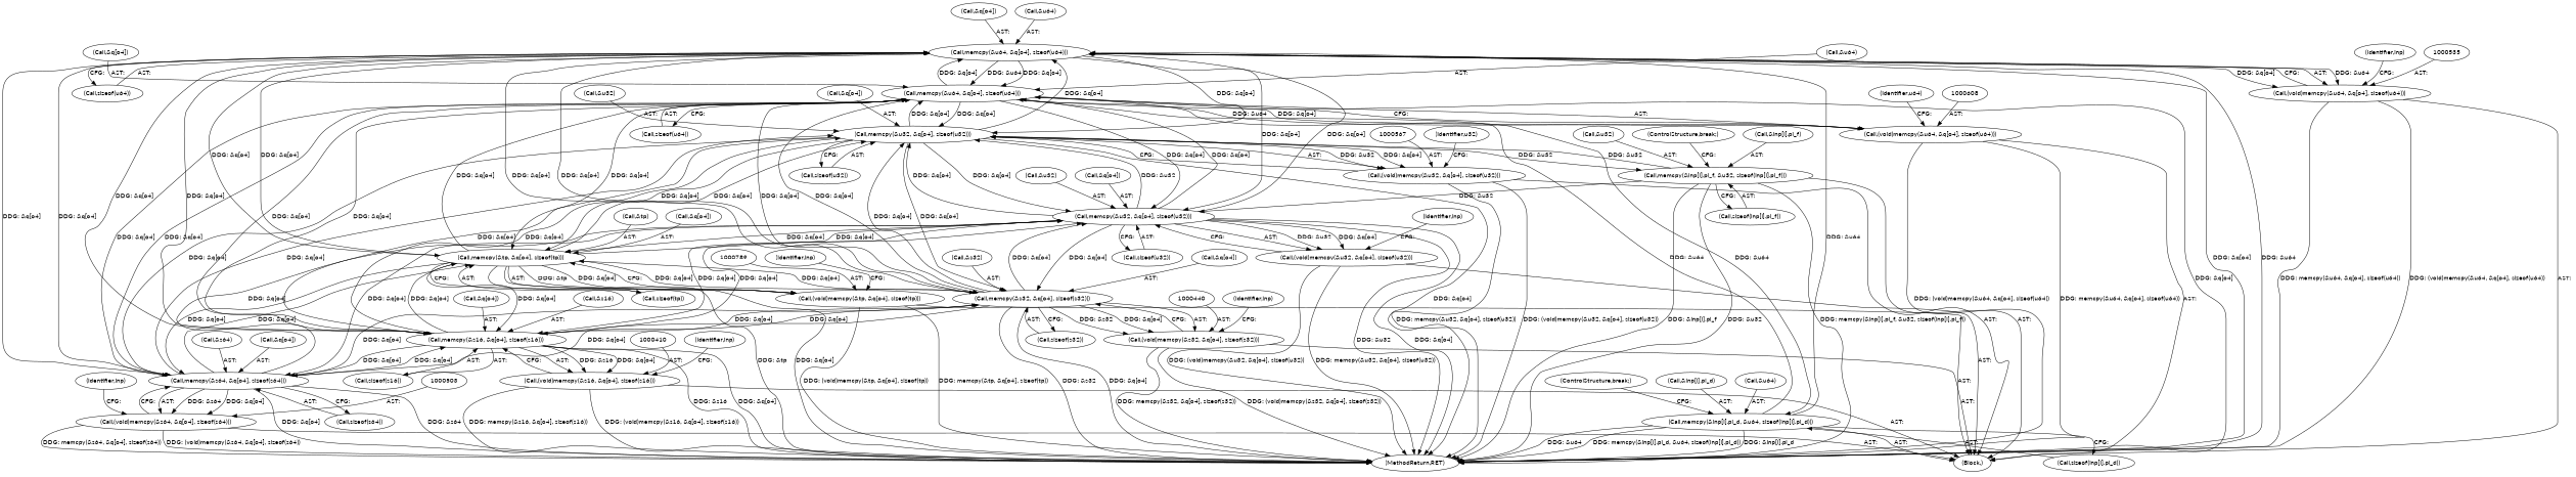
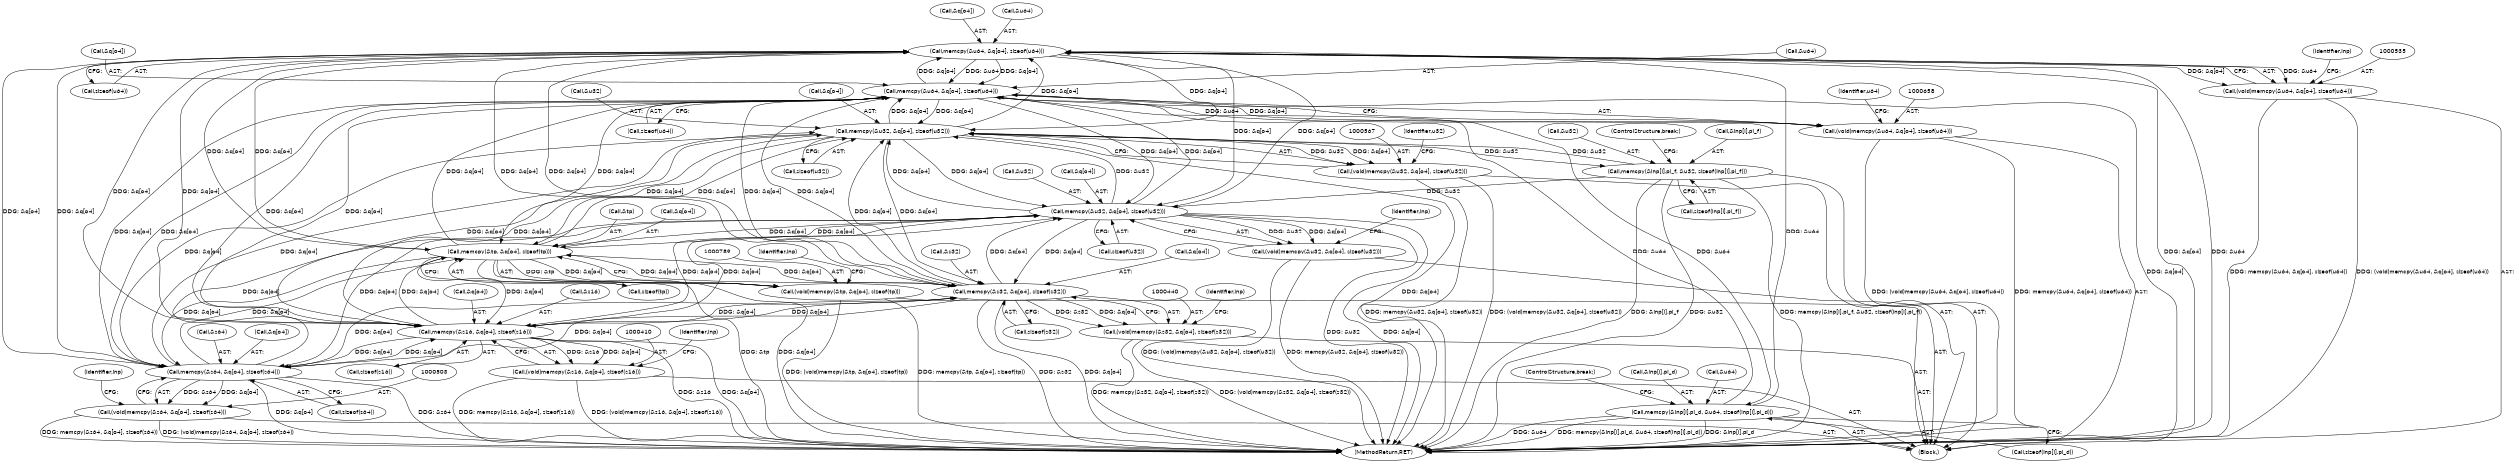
  digraph {
    fontname=Lato
    node [fontname=Lato]
    edge [fontname=Lato]
    n1 [label="(Call,memcpy(&u64, &q[o4], sizeof(u64)))"]
    n2 [label="(Call,memcpy(&u64, &q[o4], sizeof(u64)))"]
    n3 [label="(Call,memcpy(&u32, &q[o4], sizeof(u32)))"]
    n4 [label="(Call,memcpy(&u32, &q[o4], sizeof(u32)))"]
    n5 [label="(Call,memcpy(&tp, &q[o4], sizeof(tp)))"]
    n6 [label="(Call,memcpy(&s64, &q[o4], sizeof(s64)))"]
    n7 [label="(Call,memcpy(&s16, &q[o4], sizeof(s16)))"]
    n8 [label="(Call,memcpy(&s32, &q[o4], sizeof(s32)))"]
    n9 [label="(Call,(void)memcpy(&u64, &q[o4], sizeof(u64)))"]
    n10 [label="(MethodReturn,RET)"]
    n11 [label="(Call,sizeof(u64))"]
    n12 [label="(Call,memcpy(&inp[i].pi_d, &u64, sizeof(inp[i].pi_d)))"]
    n13 [label="(Call,(void)memcpy(&u64, &q[o4], sizeof(u64)))"]
    n14 [label="(Call,sizeof(u64))"]
    n15 [label="(Call,memcpy(&inp[i].pi_f, &u32, sizeof(inp[i].pi_f)))"]
    n16 [label="(Call,(void)memcpy(&u32, &q[o4], sizeof(u32)))"]
    n17 [label="(Call,sizeof(u32))"]
    n18 [label="(Call,(void)memcpy(&u32, &q[o4], sizeof(u32)))"]
    n19 [label="(Call,sizeof(u32))"]
    n20 [label="(Call,(void)memcpy(&tp, &q[o4], sizeof(tp)))"]
    n21 [label="(Call,sizeof(tp))"]
    n22 [label="(Call,(void)memcpy(&s64, &q[o4], sizeof(s64)))"]
    n23 [label="(Call,sizeof(s64))"]
    n24 [label="(Call,(void)memcpy(&s16, &q[o4], sizeof(s16)))"]
    n25 [label="(Call,sizeof(s16))"]
    n26 [label="(Call,(void)memcpy(&s32, &q[o4], sizeof(s32)))"]
    n27 [label="(Call,sizeof(s32))"]
    n28 [label="(Block,)"]
    n29 [label="(Call,sizeof(inp[i].pi_d))"]
    n30 [label="(Call,sizeof(inp[i].pi_f))"]
    n31 [label="(Call,&q[o4])"]
    n32 [label="(Call,&s32)"]
    n33 [label="(Call,&u64)"]
    n34 [label="(Call,&q[o4])"]
    n35 [label="(Call,&q[o4])"]
    n36 [label="(Identifier,inp)"]
    n37 [label="(Call,&q[o4])"]
    n38 [label="(Call,&u32)"]
    n39 [label="(ControlStructure,break;)"]
    n40 [label="(Call,&s16)"]
    n41 [label="(Call,&inp[i].pi_d)"]
    n42 [label="(Identifier,inp)"]
    n43 [label="(Identifier,inp)"]
    n44 [label="(Call,&s64)"]
    n45 [label="(Call,&q[o4])"]
    n46 [label="(Call,&u64)"]
    n47 [label="(Call,&q[o4])"]
    n48 [label="(Call,&tp)"]
    n49 [label="(Identifier,inp)"]
    n50 [label="(Call,&u32)"]
    n51 [label="(ControlStructure,break;)"]
    n52 [label="(Identifier,inp)"]
    n53 [label="(Identifier,u32)"]
    n54 [label="(Identifier,u64)"]
    n55 [label="(Identifier,inp)"]
    n56 [label="(Call,&inp[i].pi_f)"]
    n57 [label="(Call,&u32)"]
    n58 [label="(Call,&q[o4])"]
    n59 [label="(Call,&q[o4])"]
    n60 [label="(Call,&u64)"]
    1000410
    1000440
    1000503
    1000535
    1000567
-   1000608
+   1000608 [label=1000658]
    1000789
    n1 -> n2 [label="DDG: &u64"]
    n1 -> n2 [label="DDG: &q[o4]"]
    n1 -> n3 [label="DDG: &q[o4]"]
    n1 -> n4 [label="DDG: &q[o4]"]
    n1 -> n5 [label="DDG: &q[o4]"]
    n1 -> n6 [label="DDG: &q[o4]"]
    n1 -> n7 [label="DDG: &q[o4]"]
    n1 -> n8 [label="DDG: &q[o4]"]
    n1 -> n9 [label="AST: "]
    n1 -> n9 [label="DDG: &u64"]
    n1 -> n9 [label="DDG: &q[o4]"]
    n1 -> n10 [label="DDG: &q[o4]"]
    n1 -> n10 [label="DDG: &u64"]
    n1 -> n11 [label="CFG: "]
    n2 -> n1 [label="DDG: &q[o4]"]
    n2 -> n3 [label="DDG: &q[o4]"]
    n2 -> n4 [label="DDG: &q[o4]"]
    n2 -> n5 [label="DDG: &q[o4]"]
    n2 -> n6 [label="DDG: &q[o4]"]
    n2 -> n7 [label="DDG: &q[o4]"]
    n2 -> n8 [label="DDG: &q[o4]"]
    n2 -> n10 [label="DDG: &q[o4]"]
    n2 -> n12 [label="DDG: &u64"]
    n2 -> n13 [label="AST: "]
    n2 -> n13 [label="DDG: &u64"]
    n2 -> n13 [label="DDG: &q[o4]"]
    n2 -> n14 [label="CFG: "]
    n3 -> n1 [label="DDG: &q[o4]"]
    n3 -> n2 [label="DDG: &q[o4]"]
    n3 -> n4 [label="DDG: &q[o4]"]
    n3 -> n5 [label="DDG: &q[o4]"]
    n3 -> n6 [label="DDG: &q[o4]"]
    n3 -> n7 [label="DDG: &q[o4]"]
    n3 -> n8 [label="DDG: &q[o4]"]
    n3 -> n10 [label="DDG: &q[o4]"]
    n3 -> n15 [label="DDG: &u32"]
    n3 -> n16 [label="AST: "]
    n3 -> n16 [label="DDG: &u32"]
    n3 -> n16 [label="DDG: &q[o4]"]
    n3 -> n17 [label="CFG: "]
    n4 -> n1 [label="DDG: &q[o4]"]
    n4 -> n2 [label="DDG: &q[o4]"]
    n4 -> n3 [label="DDG: &u32"]
    n4 -> n3 [label="DDG: &q[o4]"]
    n4 -> n5 [label="DDG: &q[o4]"]
    n4 -> n6 [label="DDG: &q[o4]"]
    n4 -> n7 [label="DDG: &q[o4]"]
    n4 -> n8 [label="DDG: &q[o4]"]
    n4 -> n10 [label="DDG: &q[o4]"]
    n4 -> n10 [label="DDG: &u32"]
    n4 -> n18 [label="AST: "]
    n4 -> n18 [label="DDG: &u32"]
    n4 -> n18 [label="DDG: &q[o4]"]
    n4 -> n19 [label="CFG: "]
    n5 -> n1 [label="DDG: &q[o4]"]
    n5 -> n2 [label="DDG: &q[o4]"]
    n5 -> n3 [label="DDG: &q[o4]"]
    n5 -> n4 [label="DDG: &q[o4]"]
    n5 -> n6 [label="DDG: &q[o4]"]
    n5 -> n7 [label="DDG: &q[o4]"]
    n5 -> n8 [label="DDG: &q[o4]"]
    n5 -> n10 [label="DDG: &tp"]
    n5 -> n10 [label="DDG: &q[o4]"]
    n5 -> n20 [label="AST: "]
    n5 -> n20 [label="DDG: &tp"]
    n5 -> n20 [label="DDG: &q[o4]"]
    n5 -> n21 [label="CFG: "]
    n6 -> n1 [label="DDG: &q[o4]"]
    n6 -> n2 [label="DDG: &q[o4]"]
    n6 -> n3 [label="DDG: &q[o4]"]
    n6 -> n4 [label="DDG: &q[o4]"]
    n6 -> n5 [label="DDG: &q[o4]"]
    n6 -> n7 [label="DDG: &q[o4]"]
    n6 -> n8 [label="DDG: &q[o4]"]
    n6 -> n10 [label="DDG: &q[o4]"]
    n6 -> n10 [label="DDG: &s64"]
    n6 -> n22 [label="AST: "]
    n6 -> n22 [label="DDG: &s64"]
    n6 -> n22 [label="DDG: &q[o4]"]
    n6 -> n23 [label="CFG: "]
    n7 -> n1 [label="DDG: &q[o4]"]
    n7 -> n2 [label="DDG: &q[o4]"]
    n7 -> n3 [label="DDG: &q[o4]"]
    n7 -> n4 [label="DDG: &q[o4]"]
    n7 -> n5 [label="DDG: &q[o4]"]
    n7 -> n6 [label="DDG: &q[o4]"]
    n7 -> n8 [label="DDG: &q[o4]"]
    n7 -> n10 [label="DDG: &s16"]
    n7 -> n10 [label="DDG: &q[o4]"]
    n7 -> n24 [label="AST: "]
    n7 -> n24 [label="DDG: &s16"]
    n7 -> n24 [label="DDG: &q[o4]"]
    n7 -> n25 [label="AST: "]
    n8 -> n1 [label="DDG: &q[o4]"]
    n8 -> n2 [label="DDG: &q[o4]"]
    n8 -> n3 [label="DDG: &q[o4]"]
    n8 -> n4 [label="DDG: &q[o4]"]
    n8 -> n5 [label="DDG: &q[o4]"]
    n8 -> n6 [label="DDG: &q[o4]"]
    n8 -> n7 [label="DDG: &q[o4]"]
    n8 -> n10 [label="DDG: &s32"]
    n8 -> n10 [label="DDG: &q[o4]"]
    n8 -> n26 [label="AST: "]
    n8 -> n26 [label="DDG: &s32"]
    n8 -> n26 [label="DDG: &q[o4]"]
    n8 -> n27 [label="CFG: "]
    n9 -> n1 [label="CFG: "]
    n9 -> n10 [label="DDG: memcpy(&u64, &q[o4], sizeof(u64))"]
    n9 -> n10 [label="DDG: (void)memcpy(&u64, &q[o4], sizeof(u64))"]
    n9 -> n28 [label="AST: "]
    n11 -> n1 [label="AST: "]
    n12 -> n1 [label="DDG: &u64"]
    n12 -> n2 [label="DDG: &u64"]
    n12 -> n10 [label="DDG: &u64"]
    n12 -> n10 [label="DDG: memcpy(&inp[i].pi_d, &u64, sizeof(inp[i].pi_d))"]
    n12 -> n10 [label="DDG: &inp[i].pi_d"]
    n12 -> n28 [label="AST: "]
    n12 -> n29 [label="CFG: "]
    n13 -> n2 [label="CFG: "]
    n13 -> n10 [label="DDG: (void)memcpy(&u64, &q[o4], sizeof(u64))"]
    n13 -> n10 [label="DDG: memcpy(&u64, &q[o4], sizeof(u64))"]
    n13 -> n28 [label="AST: "]
    n14 -> n2 [label="AST: "]
    n15 -> n3 [label="DDG: &u32"]
    n15 -> n4 [label="DDG: &u32"]
    n15 -> n10 [label="DDG: &u32"]
    n15 -> n10 [label="DDG: &inp[i].pi_f"]
    n15 -> n10 [label="DDG: memcpy(&inp[i].pi_f, &u32, sizeof(inp[i].pi_f))"]
    n15 -> n28 [label="AST: "]
    n15 -> n30 [label="CFG: "]
    n16 -> n3 [label="CFG: "]
    n16 -> n10 [label="DDG: memcpy(&u32, &q[o4], sizeof(u32))"]
    n16 -> n10 [label="DDG: (void)memcpy(&u32, &q[o4], sizeof(u32))"]
    n16 -> n28 [label="AST: "]
    n17 -> n3 [label="AST: "]
    n18 -> n4 [label="CFG: "]
    n18 -> n10 [label="DDG: (void)memcpy(&u32, &q[o4], sizeof(u32))"]
    n18 -> n10 [label="DDG: memcpy(&u32, &q[o4], sizeof(u32))"]
    n18 -> n28 [label="AST: "]
    n19 -> n4 [label="AST: "]
    n20 -> n5 [label="CFG: "]
    n20 -> n10 [label="DDG: (void)memcpy(&tp, &q[o4], sizeof(tp))"]
    n20 -> n10 [label="DDG: memcpy(&tp, &q[o4], sizeof(tp))"]
    n20 -> n28 [label="AST: "]
    n21 -> n5 [label="AST: "]
    n22 -> n6 [label="CFG: "]
    n22 -> n10 [label="DDG: (void)memcpy(&s64, &q[o4], sizeof(s64))"]
    n22 -> n10 [label="DDG: memcpy(&s64, &q[o4], sizeof(s64))"]
    n22 -> n28 [label="AST: "]
    n23 -> n6 [label="AST: "]
    n24 -> n7 [label="CFG: "]
    n24 -> n10 [label="DDG: memcpy(&s16, &q[o4], sizeof(s16))"]
    n24 -> n10 [label="DDG: (void)memcpy(&s16, &q[o4], sizeof(s16))"]
    n24 -> n28 [label="AST: "]
    n25 -> n7 [label="AST: "]
    n26 -> n8 [label="CFG: "]
    n26 -> n10 [label="DDG: memcpy(&s32, &q[o4], sizeof(s32))"]
    n26 -> n10 [label="DDG: (void)memcpy(&s32, &q[o4], sizeof(s32))"]
    n26 -> n28 [label="AST: "]
    n27 -> n8 [label="AST: "]
    n29 -> n12 [label="AST: "]
    n30 -> n15 [label="AST: "]
    n31 -> n1 [label="AST: "]
    n32 -> n8 [label="AST: "]
    n33 -> n1 [label="AST: "]
    n34 -> n2 [label="AST: "]
    n35 -> n8 [label="AST: "]
    n36 -> n26 [label="CFG: "]
    n37 -> n7 [label="AST: "]
    n38 -> n4 [label="AST: "]
    n39 -> n12 [label="CFG: "]
    n40 -> n7 [label="AST: "]
    n41 -> n12 [label="AST: "]
    n42 -> n22 [label="CFG: "]
    n43 -> n18 [label="CFG: "]
    n44 -> n6 [label="AST: "]
    n45 -> n6 [label="AST: "]
    n46 -> n2 [label="AST: "]
    n47 -> n4 [label="AST: "]
    n48 -> n5 [label="AST: "]
    n49 -> n24 [label="CFG: "]
    n50 -> n15 [label="AST: "]
    n51 -> n15 [label="CFG: "]
    n52 -> n9 [label="CFG: "]
    n53 -> n16 [label="CFG: "]
    n54 -> n13 [label="CFG: "]
    n55 -> n20 [label="CFG: "]
    n56 -> n15 [label="AST: "]
    n57 -> n3 [label="AST: "]
    n58 -> n3 [label="AST: "]
    n59 -> n5 [label="AST: "]
    n60 -> n12 [label="AST: "]
    1000410 -> n24 [label="AST: "]
    1000440 -> n26 [label="AST: "]
    1000503 -> n22 [label="AST: "]
    1000535 -> n9 [label="AST: "]
    1000567 -> n16 [label="AST: "]
    1000608 -> n13 [label="AST: "]
    1000789 -> n20 [label="AST: "]
  }
